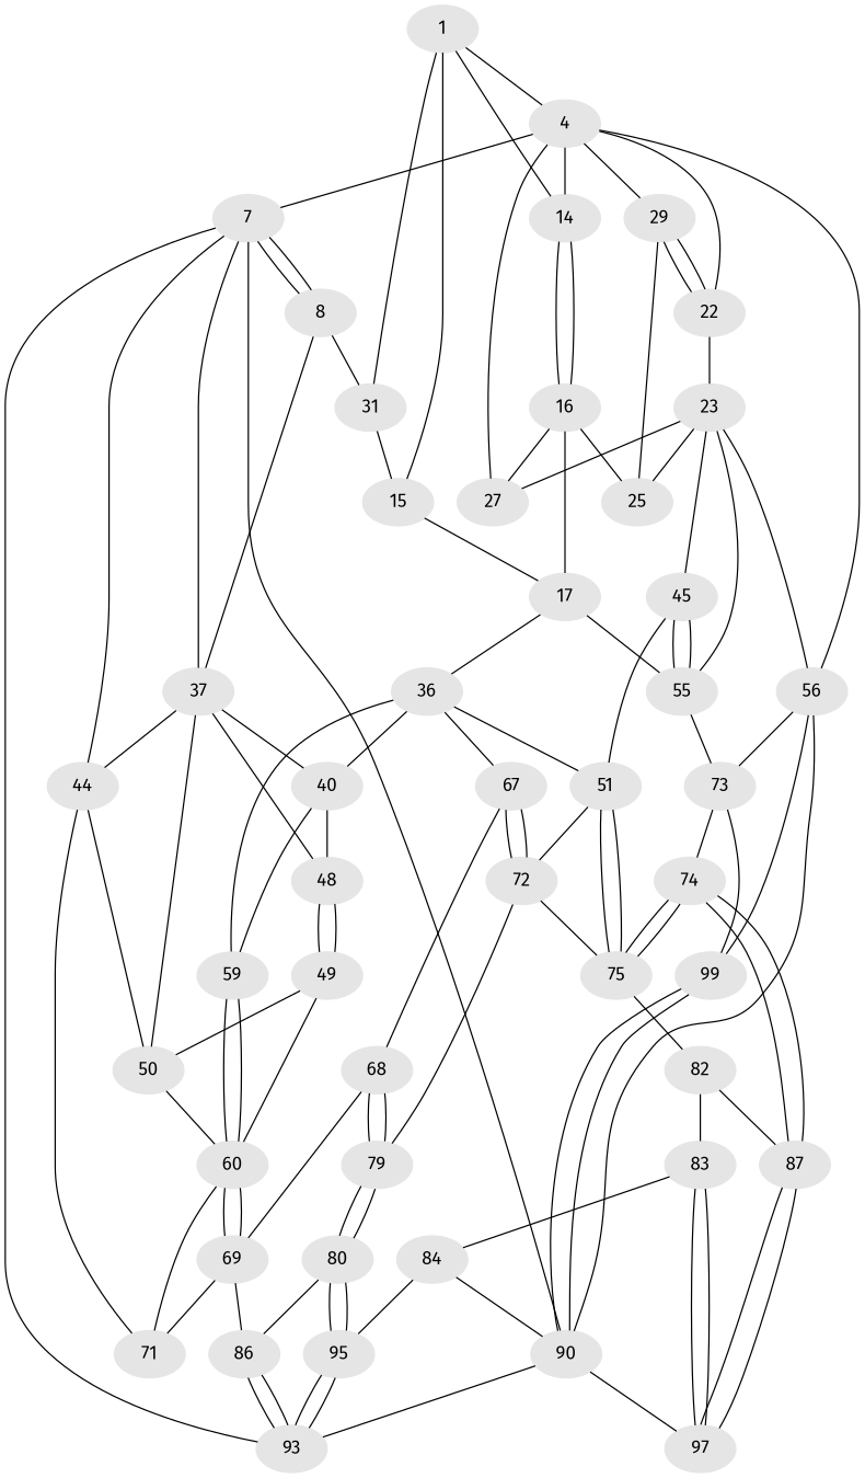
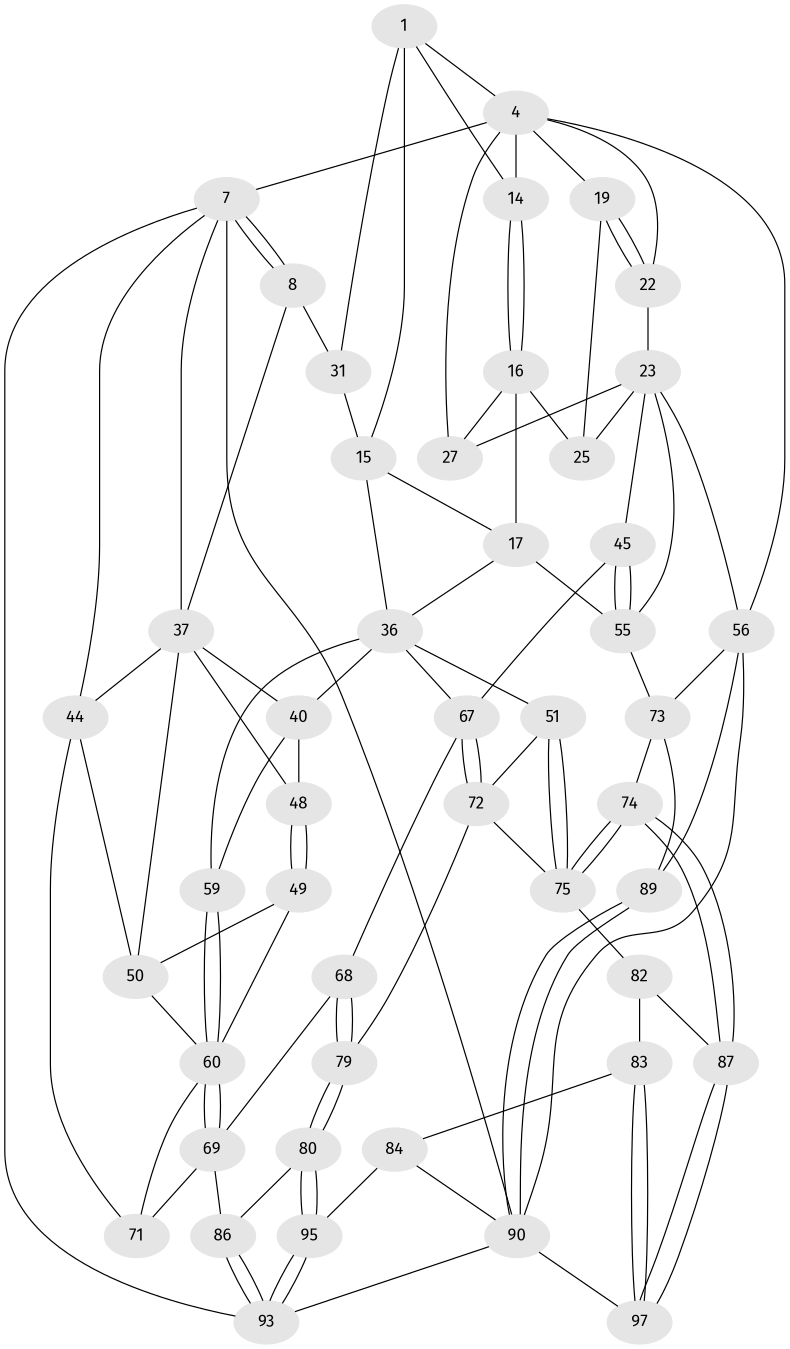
  graph {
    fontname="Fira Sans"
    node [color=gray90 fontname="Fira Sans" style=filled]
    edge [fontname="Fira Sans"]
    1 [super="+10+2"]
    4 [super="+5+12"]
    n3 [label=31 super="+31"]
    14
    15 [super="+18"]
    7 [super="+64"]
-   19 [super="+20" label=29]
+   19 [super="+20"]
    22
    27 [super="+28"]
    56 [super="+57"]
    16 [super="+29"]
    17 [super="+34"]
    36 [super="+39"]
    8 [super="+30+9"]
    37 [super="+41+38"]
    44 [super="+62"]
    90 [super="+91"]
    93 [super="+94"]
    25
    23 [super="+24+54"]
    73 [super="+88"]
-   89 [label=99]
+   89
    40 [super="+47"]
    48
    50 [super="+65"]
    71
    n27 [label=97]
    55
    51 [super="+52"]
    59
    67
    45 [super="+46"]
    72 [super="+78"]
    75 [super="+76"]
    60 [super="+61"]
    68
    49
    69 [super="+70"]
    79
    82 [super="+86"]
    74
    n42 [label=86]
    80
    87
    83
    n46 [label=95]
    84
    1 -- 4
    1 -- n3
    1 -- 14
    1 -- 15 [weight=2]
    4 -- 14
    4 -- 7
    4 -- 19 [weight=2]
    4 -- 22
    4 -- 27 [weight=2]
    4 -- 56
    n3 -- 15
    14 -- 16
    14 -- 16
    15 -- 17
+   15 -- 36
    7 -- 8
    7 -- 8
    7 -- 37
    7 -- 44
    7 -- 90
    7 -- 93
    19 -- 22
    19 -- 22
    19 -- 25
    22 -- 23
    56 -- 90
    56 -- 73
    56 -- 89
    16 -- 27
    16 -- 17 [weight=2]
    16 -- 25
    17 -- 36
    17 -- 55
    36 -- 40
    36 -- 51
    36 -- 59
    36 -- 67
    8 -- n3 [weight=2]
    8 -- 37
    37 -- 44 [weight=2]
    37 -- 40
    37 -- 48
    37 -- 50
    44 -- 50
    44 -- 71
    90 -- 93
    90 -- n27
    23 -- 27
    23 -- 56
    23 -- 25
    23 -- 55
    23 -- 45
    73 -- 89
    73 -- 74
    89 -- 90
    89 -- 90
    40 -- 48
    40 -- 59
    48 -- 49
    48 -- 49
    50 -- 60
    55 -- 73
    51 -- 72
    51 -- 75
    51 -- 75
    59 -- 60
    59 -- 60
    67 -- 72
    67 -- 72
    67 -- 68
    45 -- 55
    45 -- 55
-   45 -- 51
+   45 -- 67
    72 -- 75
    72 -- 79
    75 -- 82 [weight=2]
    60 -- 71
    60 -- 69
    60 -- 69
    68 -- 69
    68 -- 79
    68 -- 79
    49 -- 50
    49 -- 60
    69 -- 71
    69 -- n42
    79 -- 80
    79 -- 80
    82 -- 87
    82 -- 83
    74 -- 75
    74 -- 75
    74 -- 87
    74 -- 87
    n42 -- 93
    n42 -- 93
    80 -- n42
    80 -- n46
    80 -- n46
    87 -- n27
    87 -- n27
    83 -- n27
    83 -- n27
    83 -- 84
    n46 -- 93
    n46 -- 93
    84 -- 90
    84 -- n46
  }
